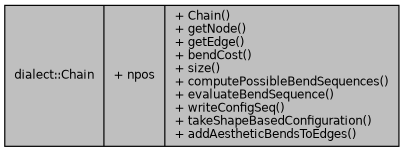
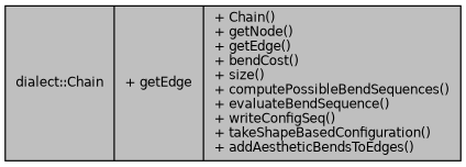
  digraph {
    rankdir=LR
-   n1 [color=black fillcolor=grey75 fontcolor=black fontname=Helvetica fontsize=10 height=0.2 label="{dialect::Chain\n|+ npos\l|+ Chain()\l+ getNode()\l+ getEdge()\l+ bendCost()\l+ size()\l+ computePossibleBendSequences()\l+ evaluateBendSequence()\l+ writeConfigSeq()\l+ takeShapeBasedConfiguration()\l+ addAestheticBendsToEdges()\l}" shape=record style=filled width=0.4]
+   n1 [color=black fillcolor=grey75 fontcolor=black fontname=Helvetica fontsize=10 height=0.2 label="{dialect::Chain\n|+ getEdge\l|+ Chain()\l+ getNode()\l+ getEdge()\l+ bendCost()\l+ size()\l+ computePossibleBendSequences()\l+ evaluateBendSequence()\l+ writeConfigSeq()\l+ takeShapeBasedConfiguration()\l+ addAestheticBendsToEdges()\l}" shape=record style=filled width=0.4]
  }
